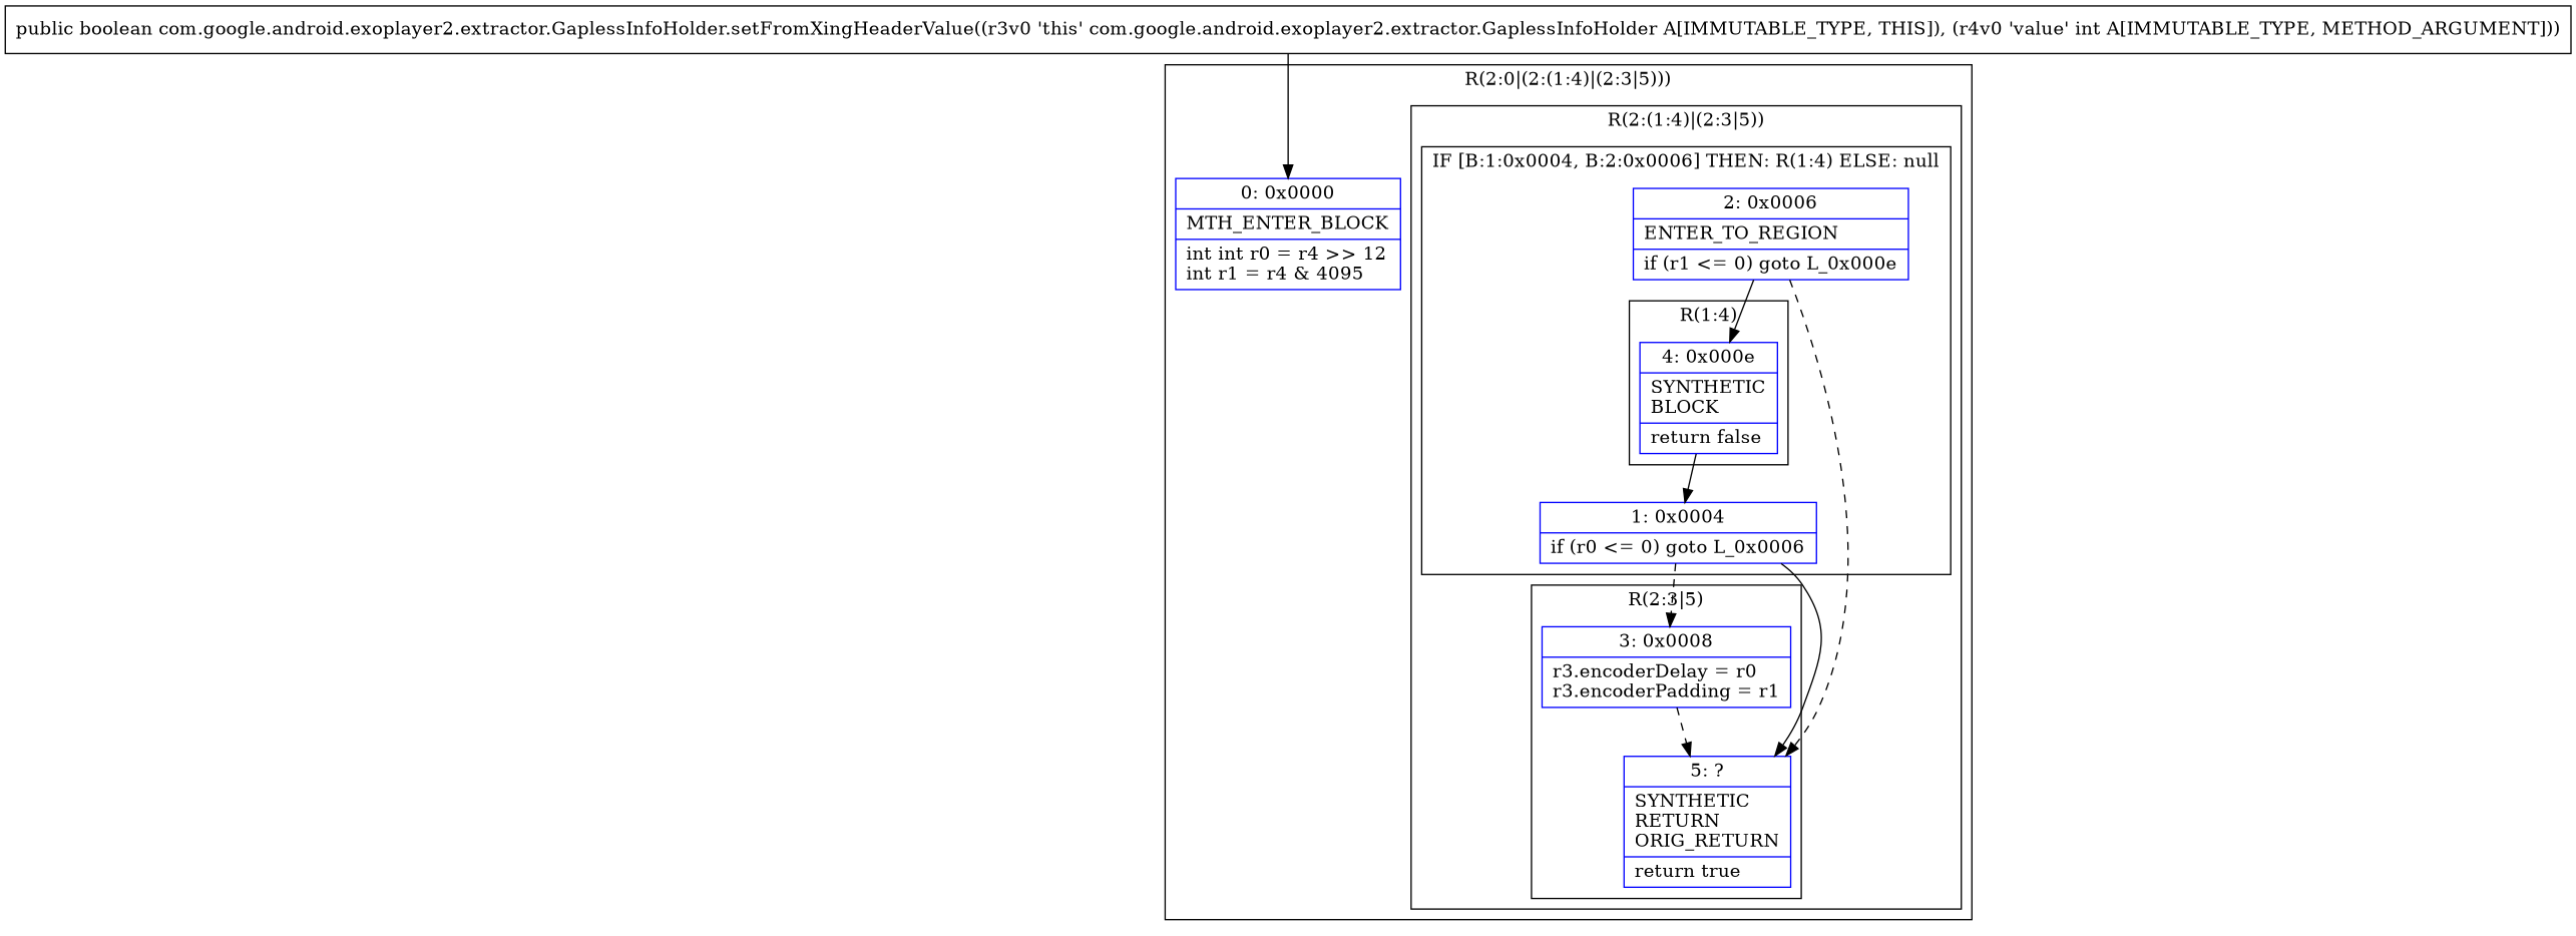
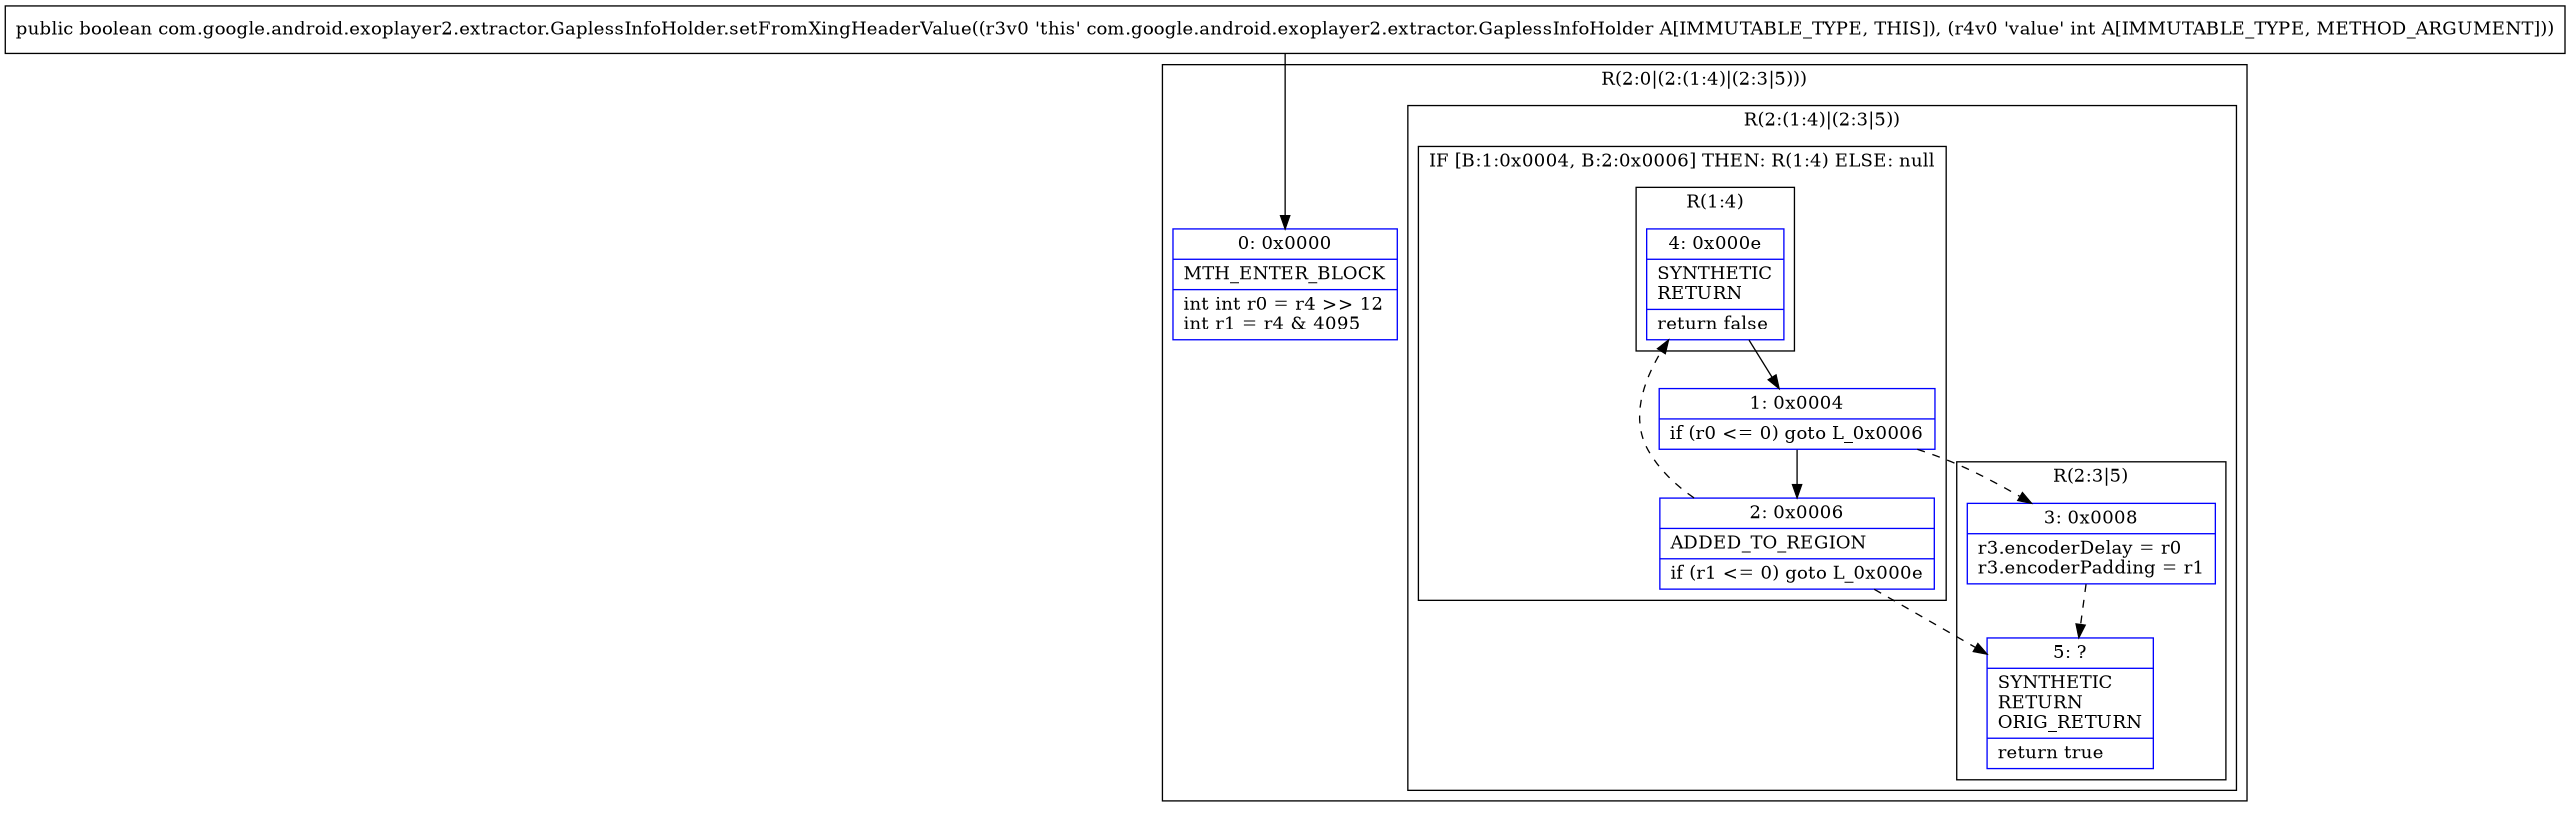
  digraph {
    node [color=blue shape=record]
-   n1 [label="{4\:\ 0x000e|SYNTHETIC\lBLOCK\l|return false\l}"]
+   n1 [label="{4\:\ 0x000e|SYNTHETIC\lRETURN\l|return false\l}"]
    n2 [label="{1\:\ 0x0004|if (r0 \<= 0) goto L_0x0006\l}"]
-   n3 [label="{2\:\ 0x0006|ENTER_TO_REGION\l|if (r1 \<= 0) goto L_0x000e\l}"]
+   n3 [label="{2\:\ 0x0006|ADDED_TO_REGION\l|if (r1 \<= 0) goto L_0x000e\l}"]
    n4 [label="{3\:\ 0x0008|r3.encoderDelay = r0\lr3.encoderPadding = r1\l}"]
    n5 [label="{5\:\ ?|SYNTHETIC\lRETURN\lORIG_RETURN\l|return true\l}"]
    n6 [label="{0\:\ 0x0000|MTH_ENTER_BLOCK\l|int int r0 = r4 \>\> 12\lint r1 = r4 & 4095\l}"]
    n7 [label="{public boolean com.google.android.exoplayer2.extractor.GaplessInfoHolder.setFromXingHeaderValue((r3v0 'this' com.google.android.exoplayer2.extractor.GaplessInfoHolder A[IMMUTABLE_TYPE, THIS]), (r4v0 'value' int A[IMMUTABLE_TYPE, METHOD_ARGUMENT])) }" color=""]
    subgraph cluster_1 {
      label="R(2:0|(2:(1:4)|(2:3|5)))"
      n6
      subgraph cluster_2 {
        label="R(2:(1:4)|(2:3|5))"
        subgraph cluster_3 {
          label="IF [B:1:0x0004, B:2:0x0006] THEN: R(1:4) ELSE: null"
          n2
          n3
          subgraph cluster_4 {
            label="R(1:4)"
            n1
          }
        }
        subgraph cluster_5 {
          label="R(2:3|5)"
          n4
          n5
        }
      }
    }
    n1 -> n2
-   n2 -> n5
+   n2 -> n3
    n2 -> n4 [style=dashed]
-   n3 -> n1
+   n3 -> n1 [style=dashed]
    n3 -> n5 [style=dashed]
    n4 -> n5 [style=dashed]
    n7 -> n6
  }
